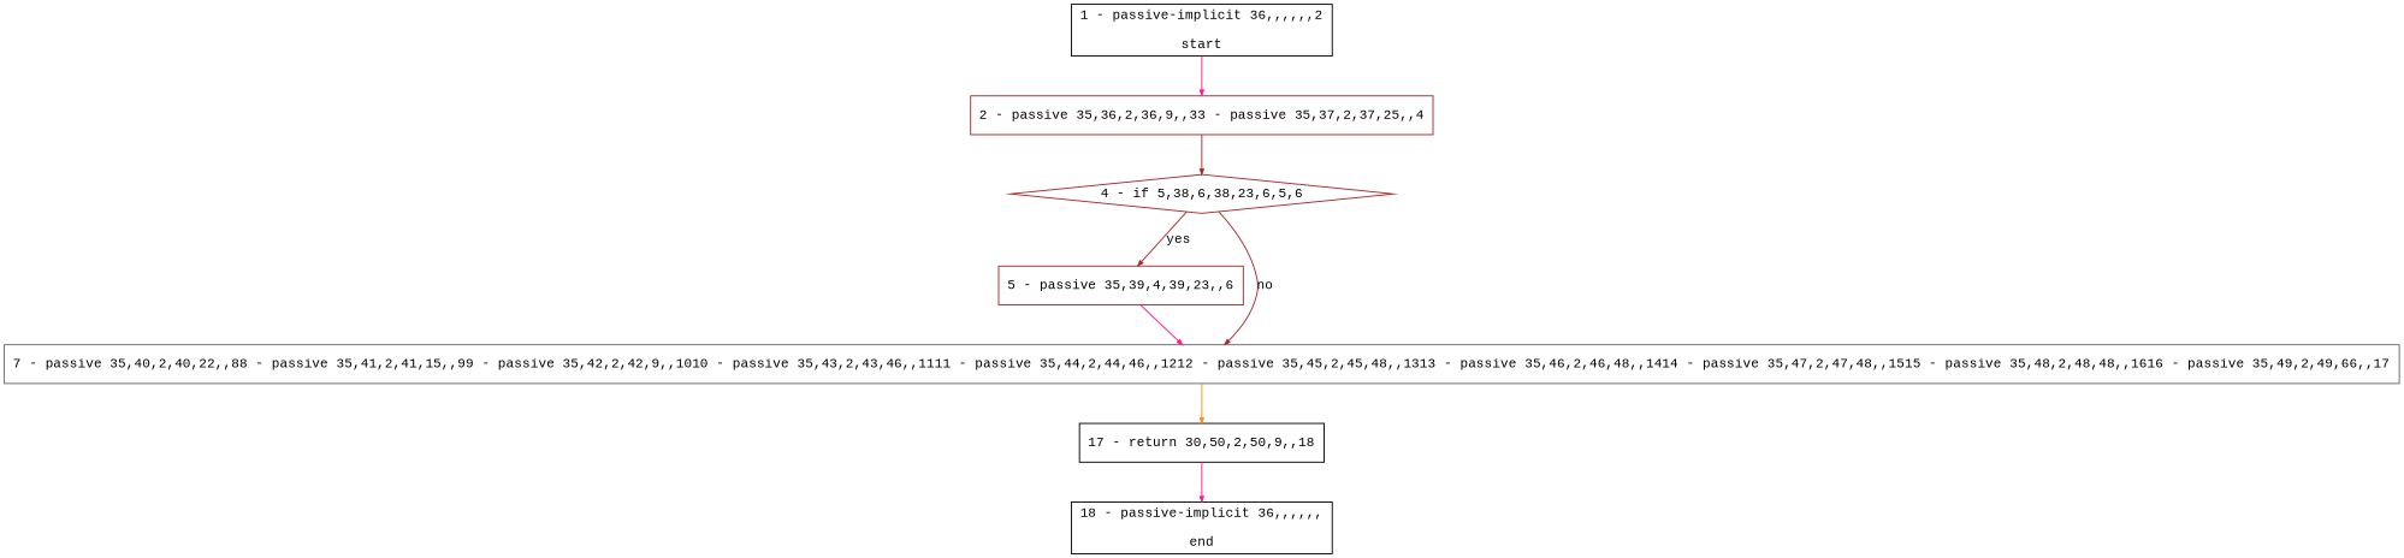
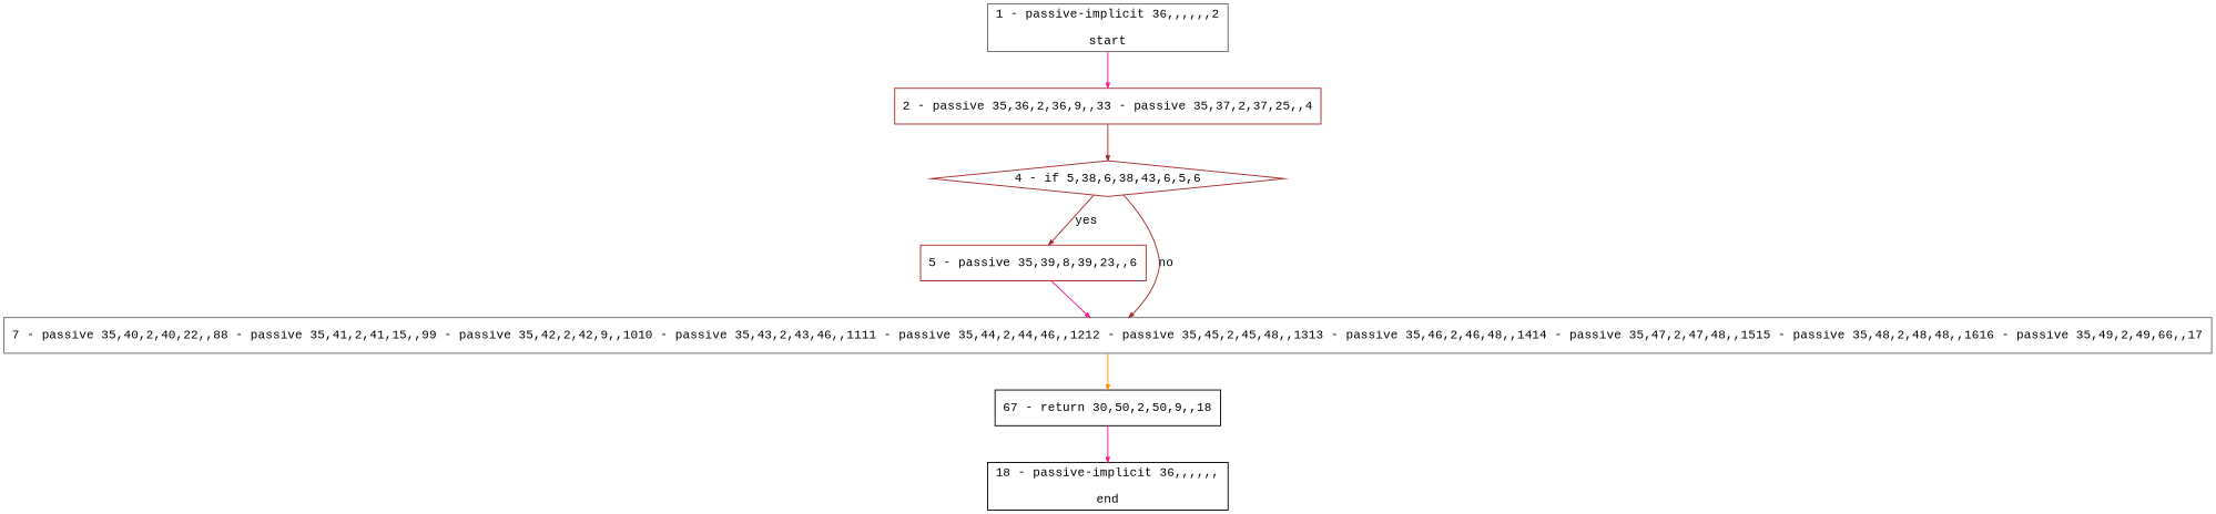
  digraph {
    bgcolor=white
    compound=true
    fillcolor="#FFFFCC"
    fontname="Liberation Mono"
    fontsize=12
    pack=true
    packmode=clust
    style="rounded,filled"
    node [color=brown compound=true fillcolor="#ffffff" fixedsize=false fontname="Liberation Mono" fontsize=12 node_initialized=no shape=box style=filled]
    edge [arrowhead=normal arrowsize=0.5 arrowtail=none color=brown compound=true dir=forward fontcolor=black fontname="Liberation Mono" fontsize=12]
    n1 [label="2 - passive 35,36,2,36,9,,33 - passive 35,37,2,37,25,,4"]
-   n2 [label="4 - if 5,38,6,38,23,6,5,6" shape=diamond]
-   n3 [label="5 - passive 35,39,4,39,23,,6"]
+   n2 [label="4 - if 5,38,6,38,43,6,5,6" shape=diamond]
+   n3 [label="5 - passive 35,39,8,39,23,,6"]
    n4 [color=gray40 label="7 - passive 35,40,2,40,22,,88 - passive 35,41,2,41,15,,99 - passive 35,42,2,42,9,,1010 - passive 35,43,2,43,46,,1111 - passive 35,44,2,44,46,,1212 - passive 35,45,2,45,48,,1313 - passive 35,46,2,46,48,,1414 - passive 35,47,2,47,48,,1515 - passive 35,48,2,48,48,,1616 - passive 35,49,2,49,66,,17"]
-   n5 [color=black label="1 - passive-implicit 36,,,,,,2\n\nstart"]
-   n6 [color=black label="17 - return 30,50,2,50,9,,18"]
+   n5 [color=gray40 label="1 - passive-implicit 36,,,,,,2\n\nstart"]
+   n6 [color=black label="67 - return 30,50,2,50,9,,18"]
    n7 [color=black label="18 - passive-implicit 36,,,,,,\n\nend"]
    n1 -> n2
    n2 -> n3 [label=yes]
    n2 -> n4 [label=no]
    n3 -> n4 [color=deeppink]
    n4 -> n6 [color=darkorange]
    n5 -> n1 [color=deeppink]
    n6 -> n7 [color=deeppink]
  }
